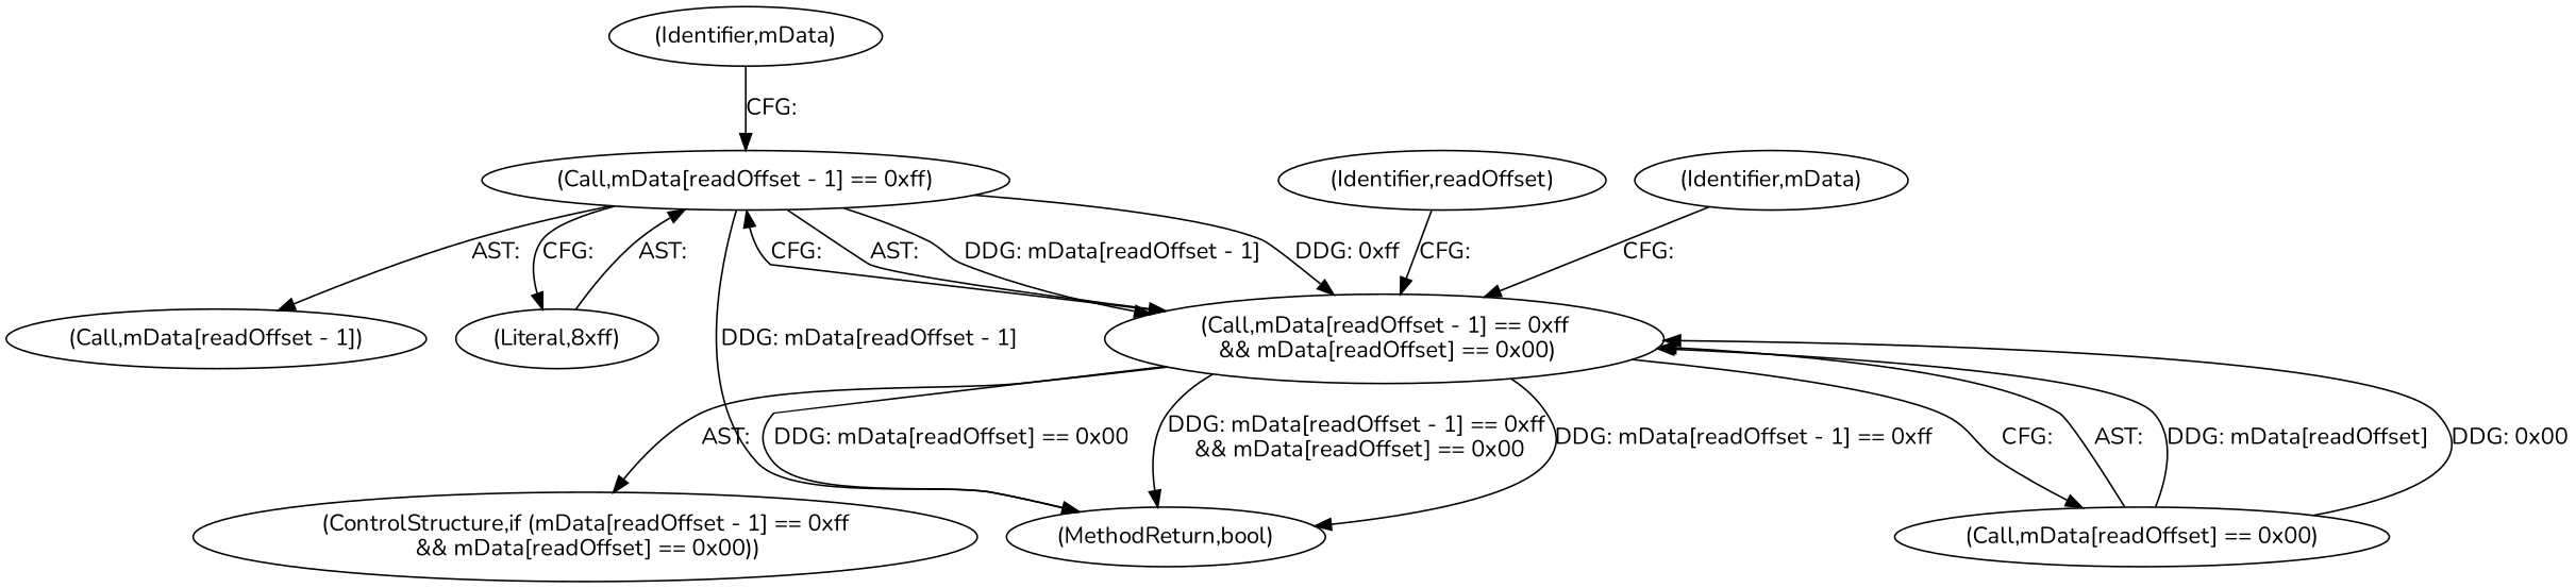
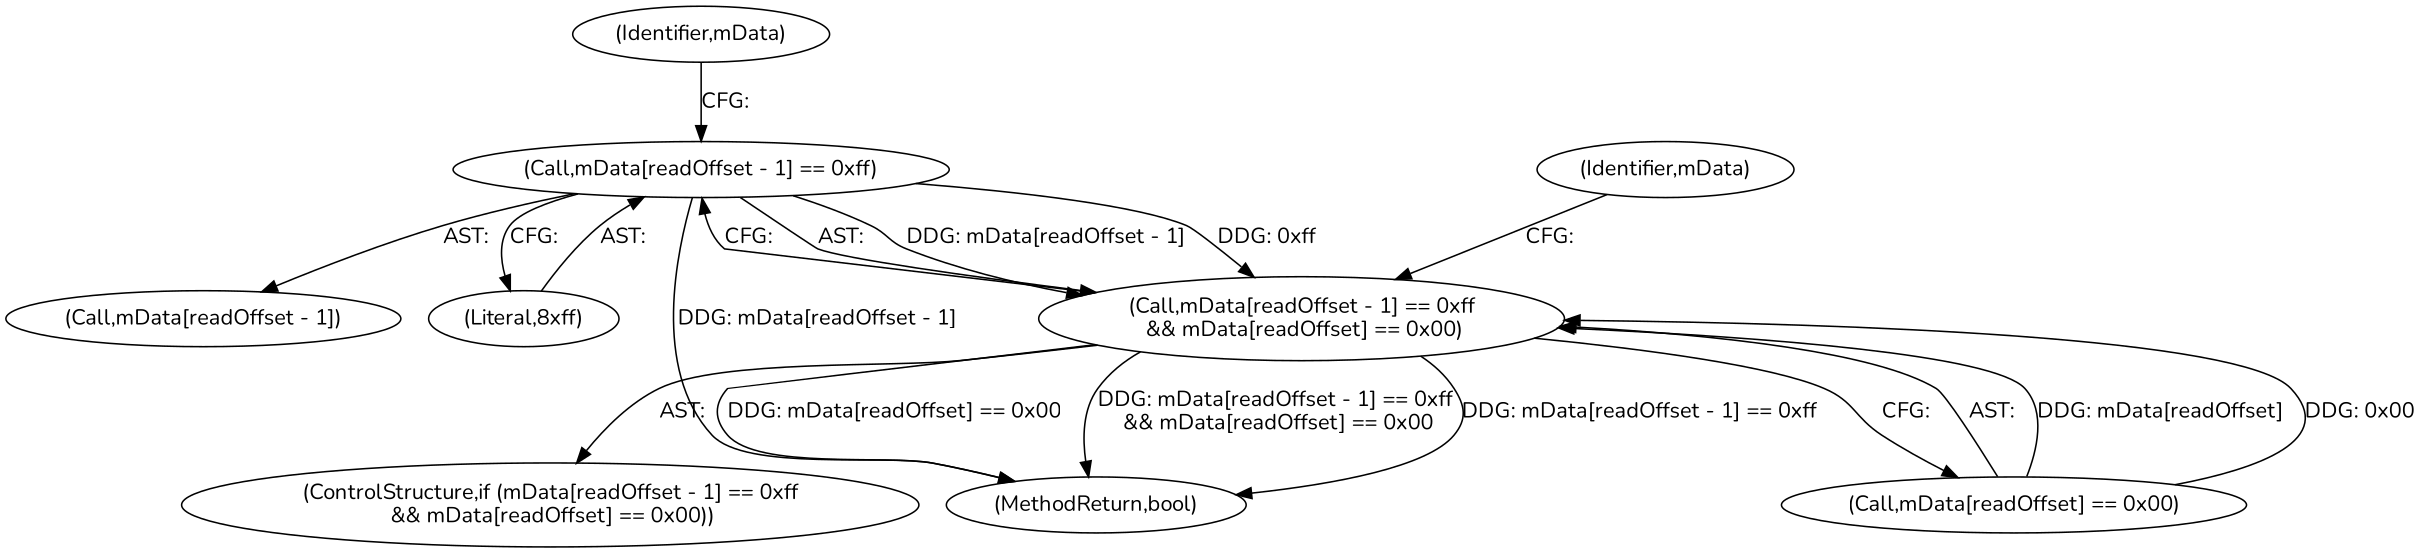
  digraph {
    fontname=Nunito
    node [fontname=Nunito]
    edge [fontname=Nunito]
    n1 [label="(Call,mData[readOffset - 1] == 0xff)"]
    n2 [label="(Call,mData[readOffset - 1] == 0xff\n && mData[readOffset] == 0x00)"]
    n3 [label="(Literal,8xff)"]
    n4 [label="(MethodReturn,bool)"]
    n5 [label="(Call,mData[readOffset - 1])"]
    n6 [label="(ControlStructure,if (mData[readOffset - 1] == 0xff\n && mData[readOffset] == 0x00))"]
    n7 [label="(Call,mData[readOffset] == 0x00)"]
    n8 [label="(Identifier,mData)"]
    n9 [label="(Identifier,mData)"]
-   n10 [label="(Identifier,readOffset)"]
    n1 -> n2 [label="AST: "]
    n1 -> n2 [label="DDG: mData[readOffset - 1]"]
    n1 -> n2 [label="DDG: 0xff"]
    n1 -> n3 [label="CFG: "]
    n1 -> n4 [label="DDG: mData[readOffset - 1]"]
    n1 -> n5 [label="AST: "]
    n2 -> n1 [label="CFG: "]
    n2 -> n4 [label="DDG: mData[readOffset] == 0x00"]
    n2 -> n4 [label="DDG: mData[readOffset - 1] == 0xff\n && mData[readOffset] == 0x00"]
    n2 -> n4 [label="DDG: mData[readOffset - 1] == 0xff"]
    n2 -> n6 [label="AST: "]
    n2 -> n7 [label="CFG: "]
    n3 -> n1 [label="AST: "]
    n7 -> n2 [label="AST: "]
    n7 -> n2 [label="DDG: mData[readOffset]"]
    n7 -> n2 [label="DDG: 0x00"]
    n8 -> n2 [label="CFG: "]
    n9 -> n1 [label="CFG: "]
-   n10 -> n2 [label="CFG: "]
  }
